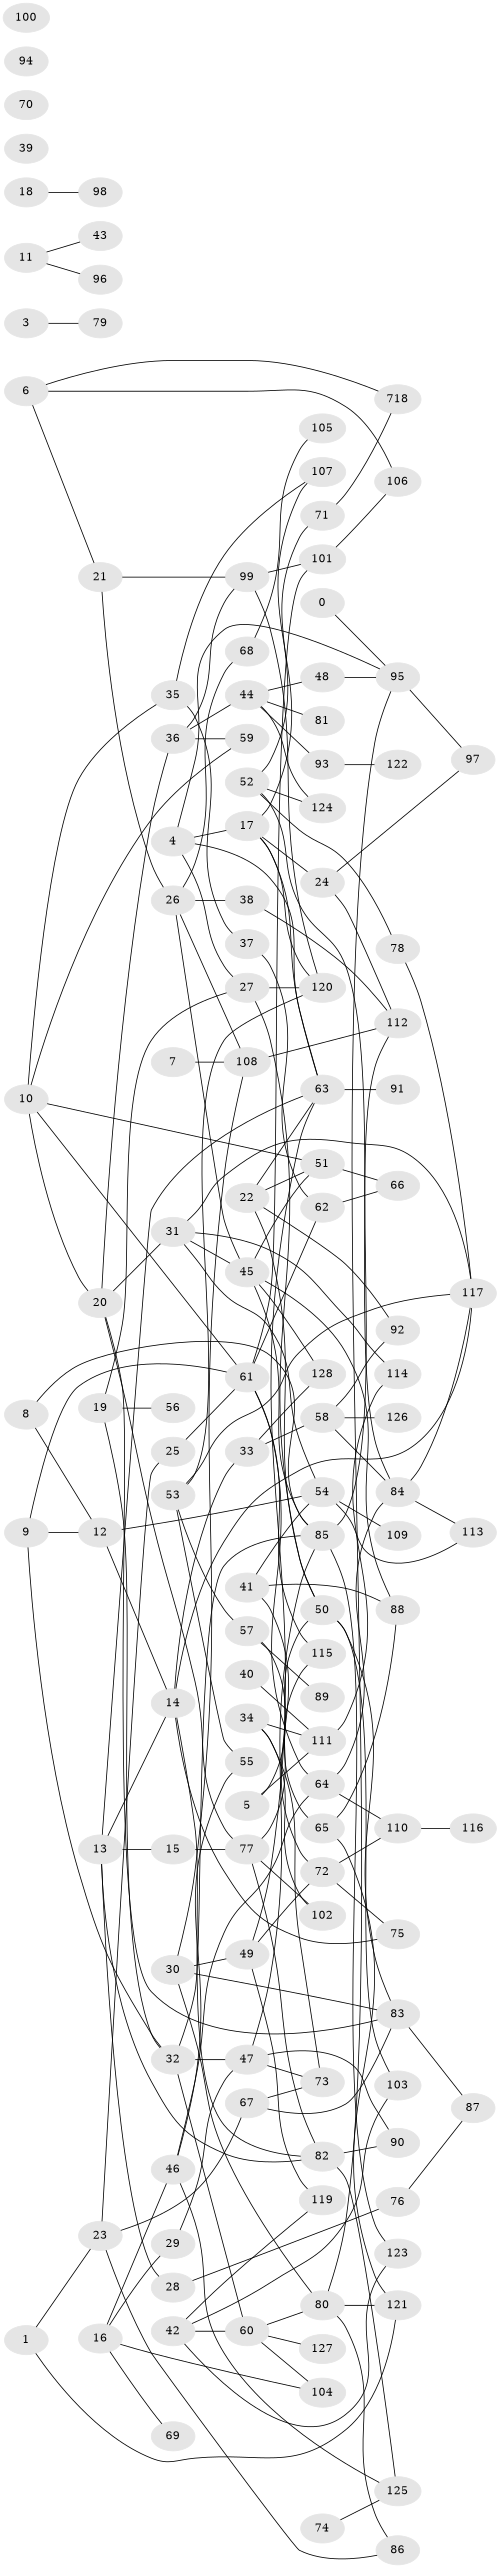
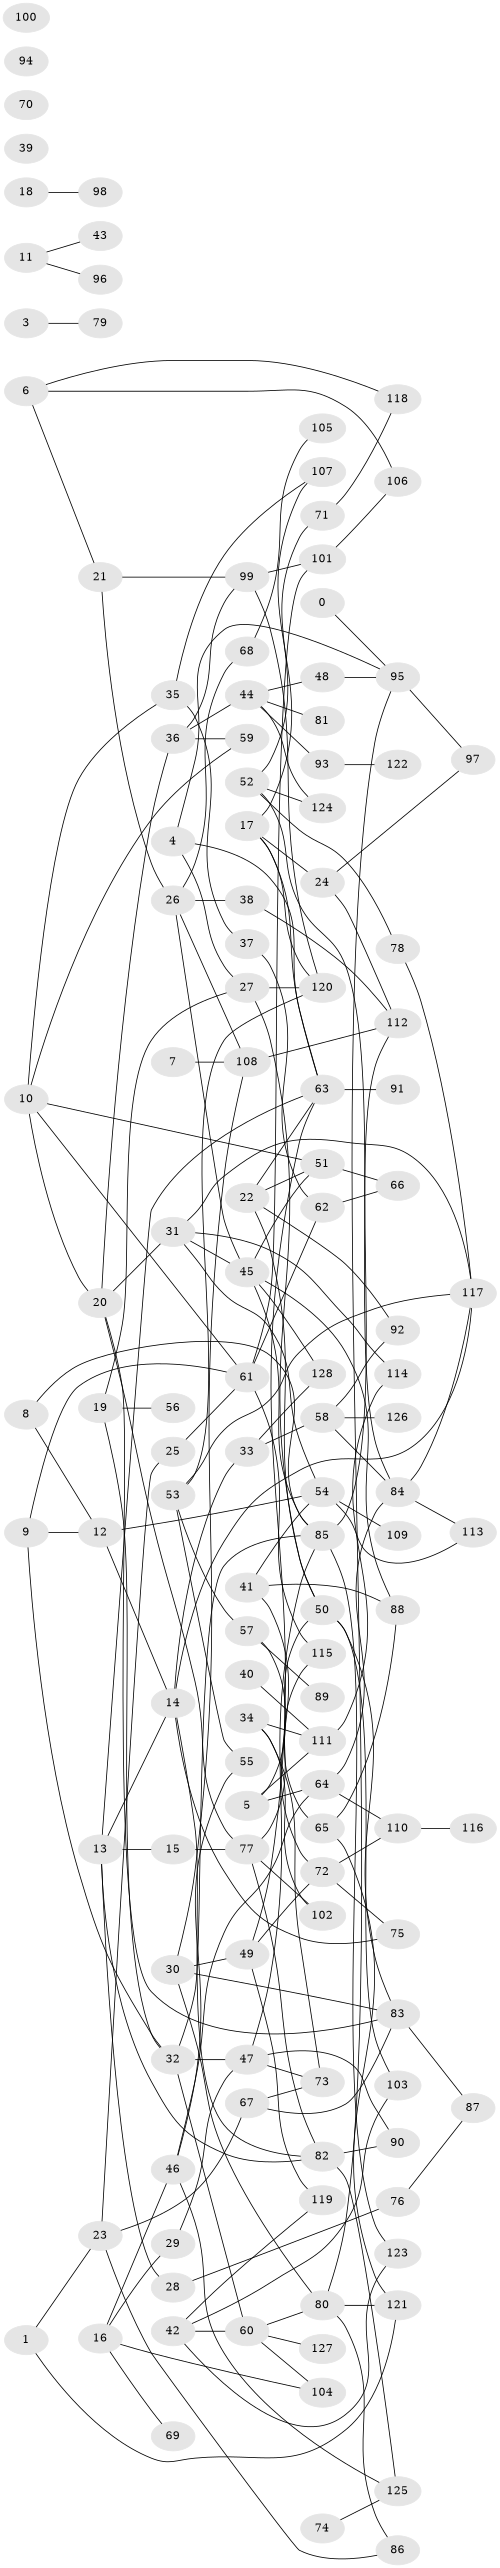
  graph {
    rankdir=LR
    node [color=gray90 style=filled]
    1
    23
    121
    25
    67
    86
    n7 [label=0]
    95
    97
    3
    79
    4
    17
    27
    63
    24
    107
    120
    50
    91
    5
    111
    83
    103
    114
    6
    21
    106
-   118 [label=718]
+   118
    26
    99
    7
    108
    112
    8
    12
    85
    14
    54
    123
    9
    32
    61
    47
    60
    62
    64
    101
    115
    10
    20
    35
    51
    59
    77
    31
    36
    37
    66
    11
    43
    96
    82
    33
    75
    117
    109
    113
    13
    15
    28
    76
    125
    90
    58
    128
    102
    16
    29
    46
    69
    104
    55
    18
    98
    19
    56
    45
    44
    87
    38
    68
    22
    92
    73
    88
    105
    30
    49
    80
    72
    119
    127
    84
    126
    34
    48
    81
    93
    124
    39
    40
    41
    110
    42
    122
    52
    71
    78
    53
    57
    65
    89
    116
    70
    74
    94
    100
    1 -- 23
    1 -- 121
    23 -- 25
    23 -- 67
    23 -- 86
    25 -- 61
    67 -- 83
    67 -- 73
    n7 -- 95
    95 -- 97
    3 -- 79
    4 -- 95
-   4 -- 17
    4 -- 27
    4 -- 63
    17 -- 63
    17 -- 24
    17 -- 107
    17 -- 120
    27 -- 120
    27 -- 50
    63 -- 91
    24 -- 97
    24 -- 112
    50 -- 83
    50 -- 103
    5 -- 50
    5 -- 111
    111 -- 114
    83 -- 87
    6 -- 21
    6 -- 106
    6 -- 118
    21 -- 26
    21 -- 99
    26 -- 108
    26 -- 45
    26 -- 38
    26 -- 68
    99 -- 120
    99 -- 101
    7 -- 108
    108 -- 112
    8 -- 12
    8 -- 85
    12 -- 14
    12 -- 54
    85 -- 112
    85 -- 123
    14 -- 82
    14 -- 33
    14 -- 75
    14 -- 117
    54 -- 109
    54 -- 113
    9 -- 12
    9 -- 32
    9 -- 61
    32 -- 85
    32 -- 47
    32 -- 60
    61 -- 62
-   61 -- 64
+   5 -- 64
    61 -- 101
    61 -- 115
    47 -- 85
    47 -- 90
    47 -- 73
    60 -- 104
    60 -- 80
    60 -- 127
    62 -- 66
    64 -- 84
    64 -- 110
    101 -- 106
    10 -- 61
    10 -- 20
    10 -- 35
    10 -- 51
    10 -- 59
    20 -- 83
    20 -- 77
    20 -- 31
    20 -- 36
    35 -- 107
    35 -- 37
    51 -- 66
    77 -- 115
    77 -- 82
    77 -- 102
    31 -- 114
    31 -- 54
    31 -- 117
    31 -- 45
    36 -- 99
    36 -- 59
    36 -- 44
    37 -- 62
    11 -- 43
    11 -- 96
    82 -- 125
    82 -- 90
    33 -- 58
    33 -- 128
    13 -- 63
    13 -- 14
    13 -- 82
    13 -- 15
    13 -- 28
    15 -- 77
    28 -- 76
    76 -- 87
    58 -- 92
    58 -- 84
    58 -- 126
    16 -- 29
    16 -- 46
    16 -- 69
    16 -- 104
    29 -- 47
    46 -- 64
    46 -- 125
    46 -- 55
    18 -- 98
    19 -- 27
    19 -- 32
    19 -- 56
    45 -- 85
    45 -- 51
    45 -- 128
    45 -- 88
    44 -- 48
    44 -- 81
    44 -- 93
    44 -- 124
    38 -- 112
    68 -- 105
    22 -- 63
    22 -- 50
    22 -- 51
    22 -- 92
    30 -- 83
    30 -- 108
    30 -- 49
    30 -- 80
    49 -- 63
    49 -- 72
    49 -- 119
    80 -- 121
    80 -- 86
    80 -- 95
    72 -- 75
    72 -- 110
    84 -- 117
    84 -- 113
    34 -- 111
    34 -- 102
    34 -- 73
    48 -- 95
    93 -- 122
    40 -- 111
    41 -- 54
    41 -- 88
    41 -- 72
    110 -- 116
    42 -- 103
    42 -- 123
    42 -- 60
    42 -- 119
    52 -- 84
    52 -- 124
    52 -- 71
    52 -- 78
    71 -- 118
    78 -- 117
    53 -- 120
    53 -- 117
    53 -- 55
    53 -- 57
    57 -- 65
    57 -- 89
    65 -- 121
    65 -- 88
    74 -- 125
  }
